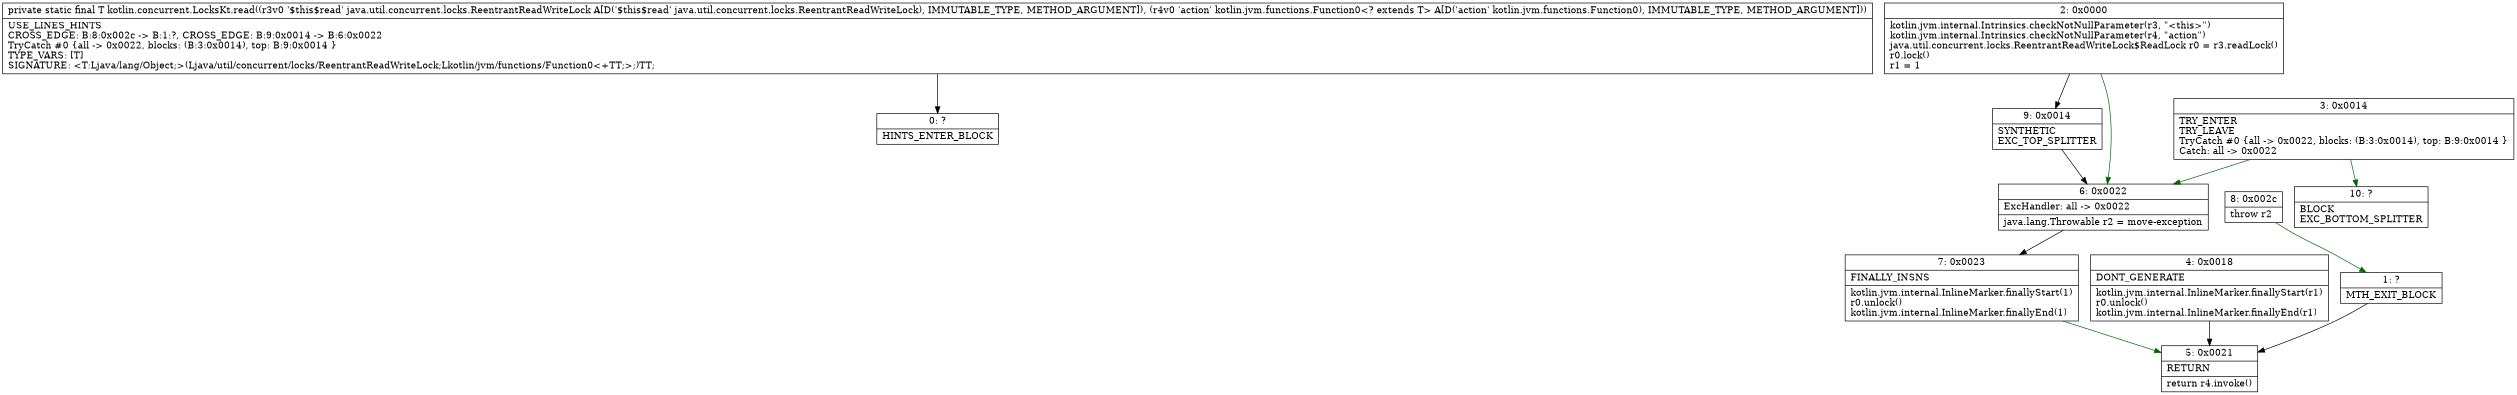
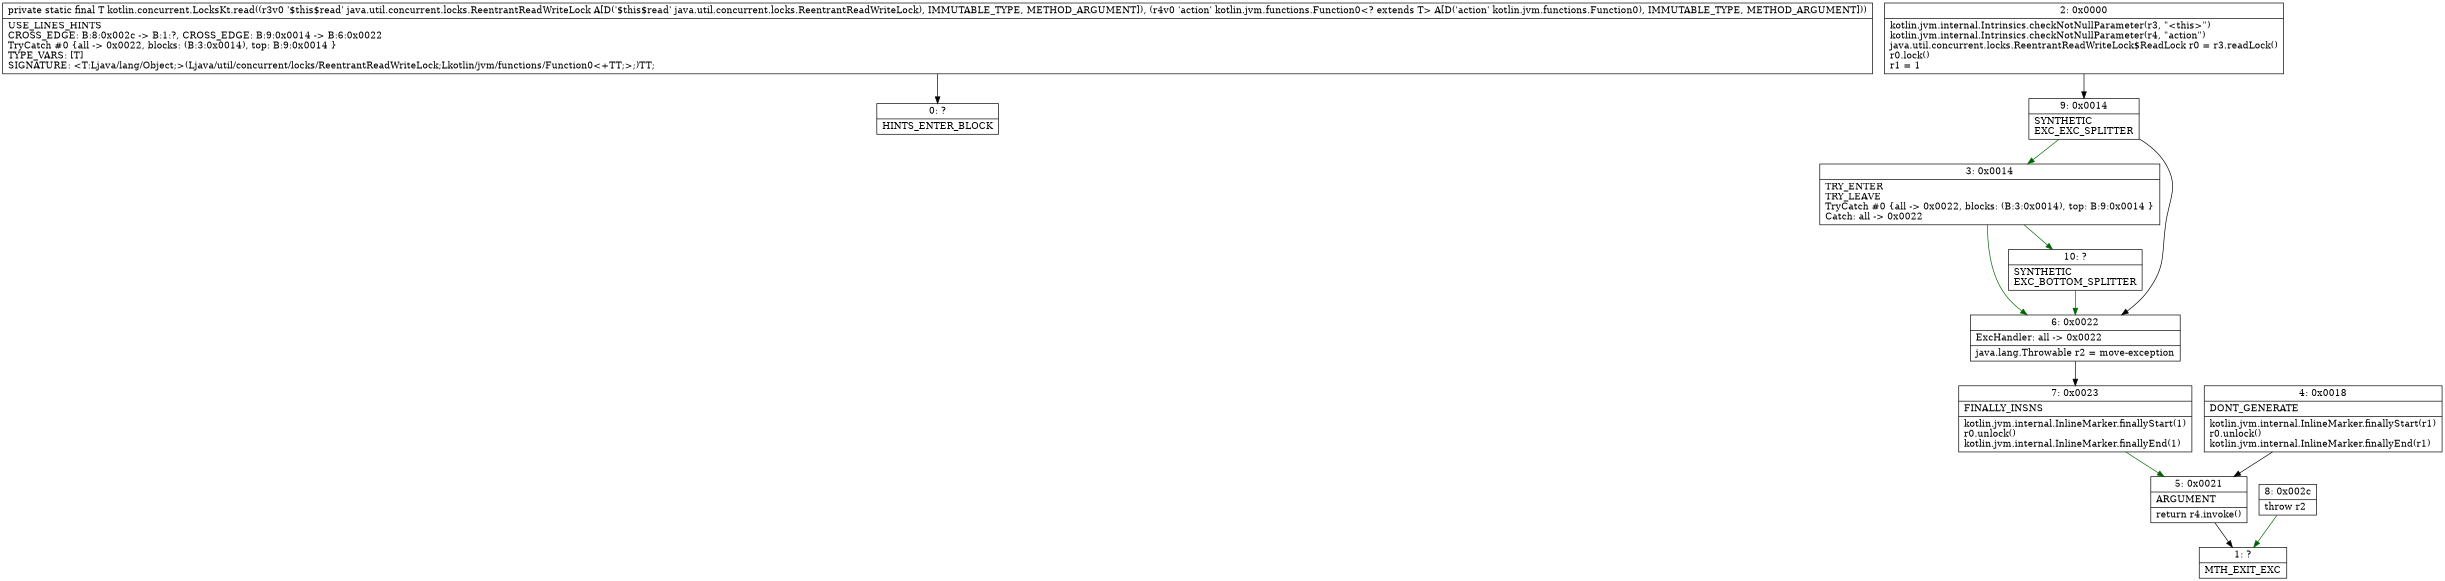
  digraph {
    node [shape=record]
    edge [color=black]
    n1 [label="{0\:\ ?|HINTS_ENTER_BLOCK\l}"]
    n2 [label="{2\:\ 0x0000|kotlin.jvm.internal.Intrinsics.checkNotNullParameter(r3, \"\<this\>\")\lkotlin.jvm.internal.Intrinsics.checkNotNullParameter(r4, \"action\")\ljava.util.concurrent.locks.ReentrantReadWriteLock$ReadLock r0 = r3.readLock()\lr0.lock()\lr1 = 1\l}"]
-   n3 [label="{9\:\ 0x0014|SYNTHETIC\lEXC_TOP_SPLITTER\l}"]
+   n3 [label="{9\:\ 0x0014|SYNTHETIC\lEXC_EXC_SPLITTER\l}"]
    n4 [label="{3\:\ 0x0014|TRY_ENTER\lTRY_LEAVE\lTryCatch #0 \{all \-\> 0x0022, blocks: (B:3:0x0014), top: B:9:0x0014 \}\lCatch: all \-\> 0x0022\l}"]
    n5 [label="{6\:\ 0x0022|ExcHandler: all \-\> 0x0022\l|java.lang.Throwable r2 = move\-exception\l}"]
-   n6 [label="{10\:\ ?|BLOCK\lEXC_BOTTOM_SPLITTER\l}"]
+   n6 [label="{10\:\ ?|SYNTHETIC\lEXC_BOTTOM_SPLITTER\l}"]
    n7 [label="{7\:\ 0x0023|FINALLY_INSNS\l|kotlin.jvm.internal.InlineMarker.finallyStart(1)\lr0.unlock()\lkotlin.jvm.internal.InlineMarker.finallyEnd(1)\l}"]
    n8 [label="{4\:\ 0x0018|DONT_GENERATE\l|kotlin.jvm.internal.InlineMarker.finallyStart(r1)\lr0.unlock()\lkotlin.jvm.internal.InlineMarker.finallyEnd(r1)\l}"]
-   n9 [label="{5\:\ 0x0021|RETURN\l|return r4.invoke()\l}"]
-   n10 [label="{1\:\ ?|MTH_EXIT_BLOCK\l}"]
+   n9 [label="{5\:\ 0x0021|ARGUMENT\l|return r4.invoke()\l}"]
+   n10 [label="{1\:\ ?|MTH_EXIT_EXC\l}"]
    n11 [label="{8\:\ 0x002c|throw r2\l}"]
    n12 [label="{private static final T kotlin.concurrent.LocksKt.read((r3v0 '$this$read' java.util.concurrent.locks.ReentrantReadWriteLock A[D('$this$read' java.util.concurrent.locks.ReentrantReadWriteLock), IMMUTABLE_TYPE, METHOD_ARGUMENT]), (r4v0 'action' kotlin.jvm.functions.Function0\<? extends T\> A[D('action' kotlin.jvm.functions.Function0), IMMUTABLE_TYPE, METHOD_ARGUMENT]))  | USE_LINES_HINTS\lCROSS_EDGE: B:8:0x002c \-\> B:1:?, CROSS_EDGE: B:9:0x0014 \-\> B:6:0x0022\lTryCatch #0 \{all \-\> 0x0022, blocks: (B:3:0x0014), top: B:9:0x0014 \}\lTYPE_VARS: [T]\lSIGNATURE: \<T:Ljava\/lang\/Object;\>(Ljava\/util\/concurrent\/locks\/ReentrantReadWriteLock;Lkotlin\/jvm\/functions\/Function0\<+TT;\>;)TT;\l}"]
    n2 -> n3
+   n3 -> n4 [color=darkgreen]
    n3 -> n5
    n4 -> n5 [color=darkgreen]
    n4 -> n6 [color=darkgreen]
    n5 -> n7
-   n2 -> n5 [color=darkgreen]
+   n6 -> n5 [color=darkgreen]
    n7 -> n9 [color=darkgreen]
    n8 -> n9
-   n10 -> n9
+   n9 -> n10
    n11 -> n10 [color=darkgreen]
    n12 -> n1
  }
